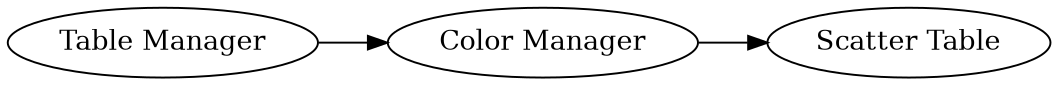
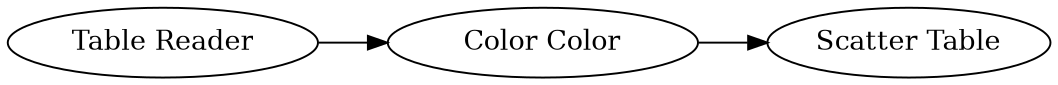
  digraph {
    rankdir=LR
-   n1 [label="Table Manager"]
-   n2 [label="Color Manager"]
+   n1 [label="Table Reader"]
+   n2 [label="Color Color"]
    n3 [label="Scatter Table"]
    n1 -> n2
    n2 -> n3
  }
